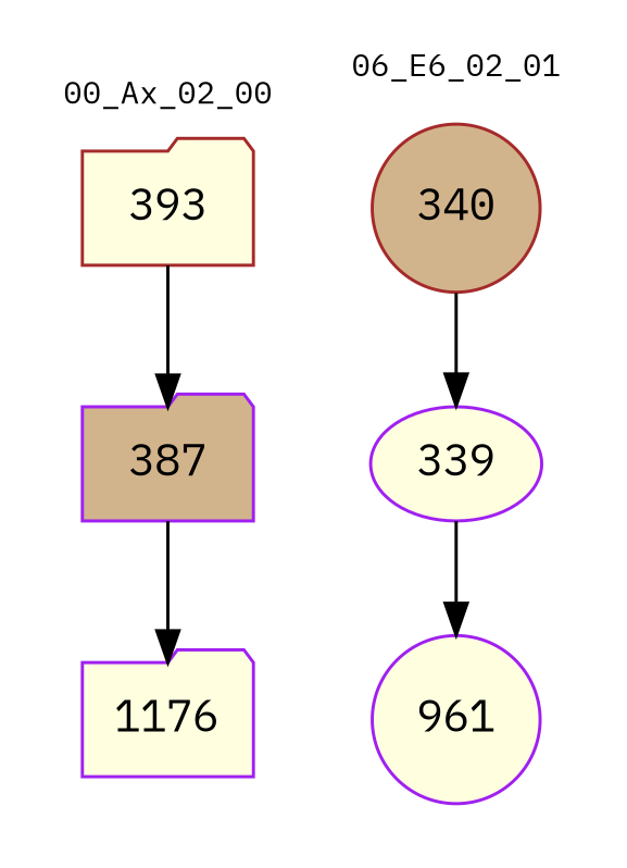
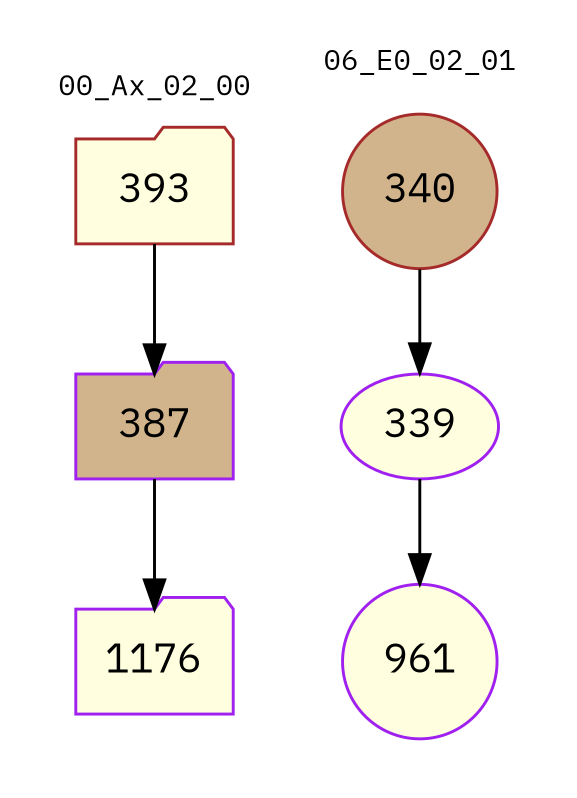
  digraph {
    fontname="IBM Plex Mono"
    node [color=purple fillcolor=lightyellow fontname="IBM Plex Mono" shape=folder style=filled]
    edge [color=black fontname="IBM Plex Mono"]
    n1 [color=brown label=393]
    n2 [fillcolor=tan label=387]
    n3 [label=1176]
    n4 [color=brown fillcolor=tan label=340 shape=circle]
    n5 [label=339 shape=ellipse]
    n6 [label=961 shape=circle]
    subgraph cluster_1 {
      color=white
      fontsize=10
      label="00_Ax_02_00"
      n1
      n2
      n3
    }
    subgraph cluster_2 {
      color=white
      fontsize=10
-     label="06_E6_02_01"
+     label="06_E0_02_01"
      n4
      n5
      n6
    }
    n1 -> n2
    n2 -> n3
    n4 -> n5
    n5 -> n6
  }
